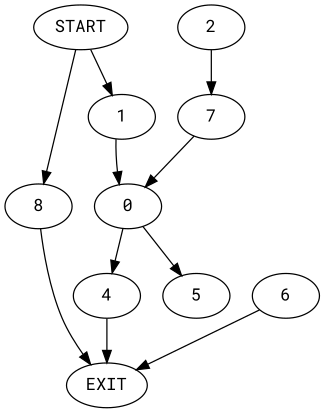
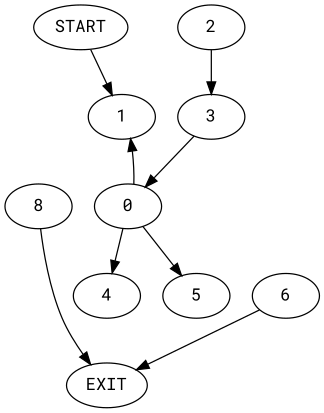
  digraph {
    fontname="Roboto Mono"
    node [fontname="Roboto Mono"]
    edge [fontname="Roboto Mono"]
    n1 [label=START]
    1
    8
    n4 [label=0]
    n5 [label=EXIT]
    2
-   7
+   7 [label=3]
    4
    5
    6
    n1 -> 1
-   n1 -> 8
-   1 -> n4
+   n4 -> 1
    8 -> n5
    n4 -> 4
    n4 -> 5
    2 -> 7
    7 -> n4
-   4 -> n5
    6 -> n5
  }
